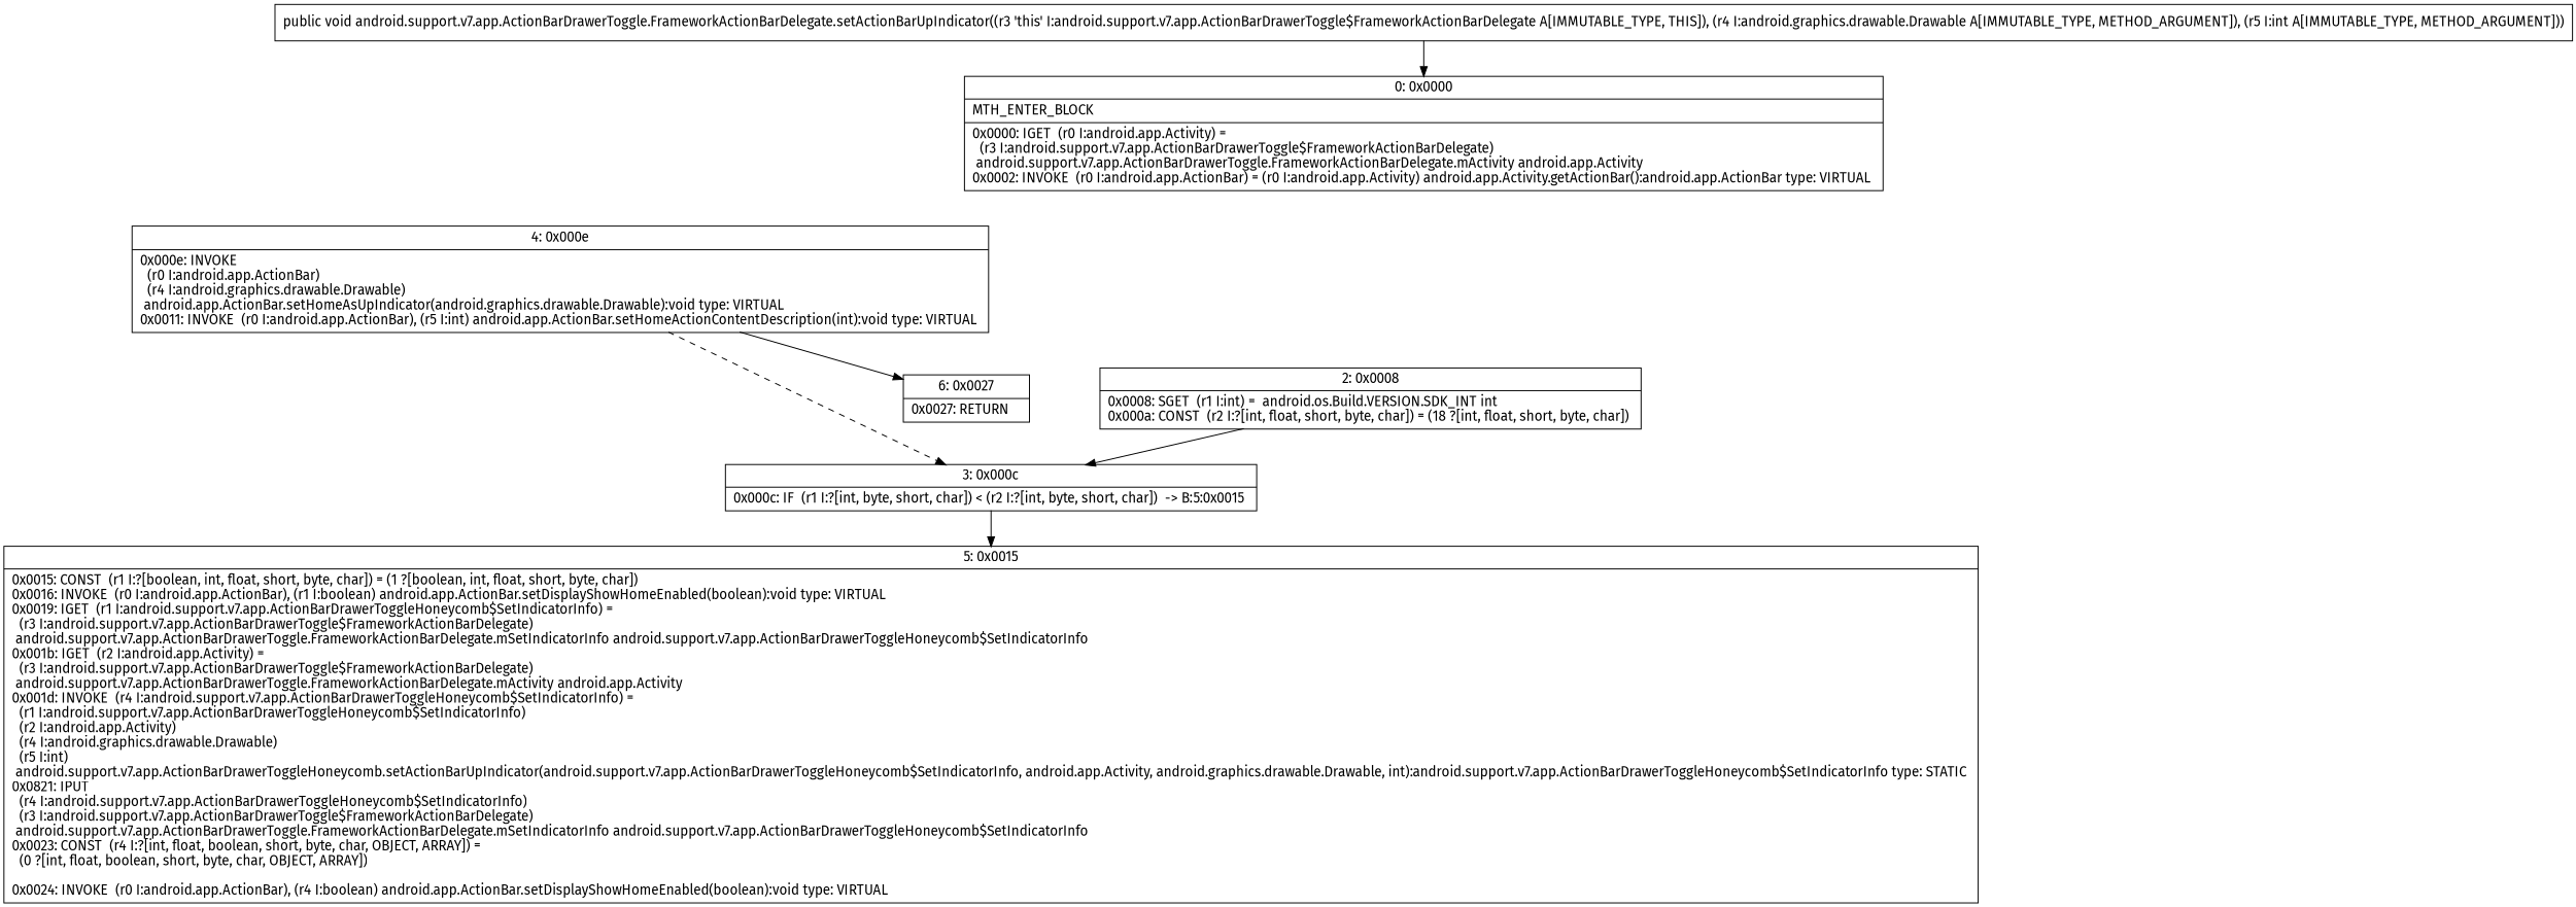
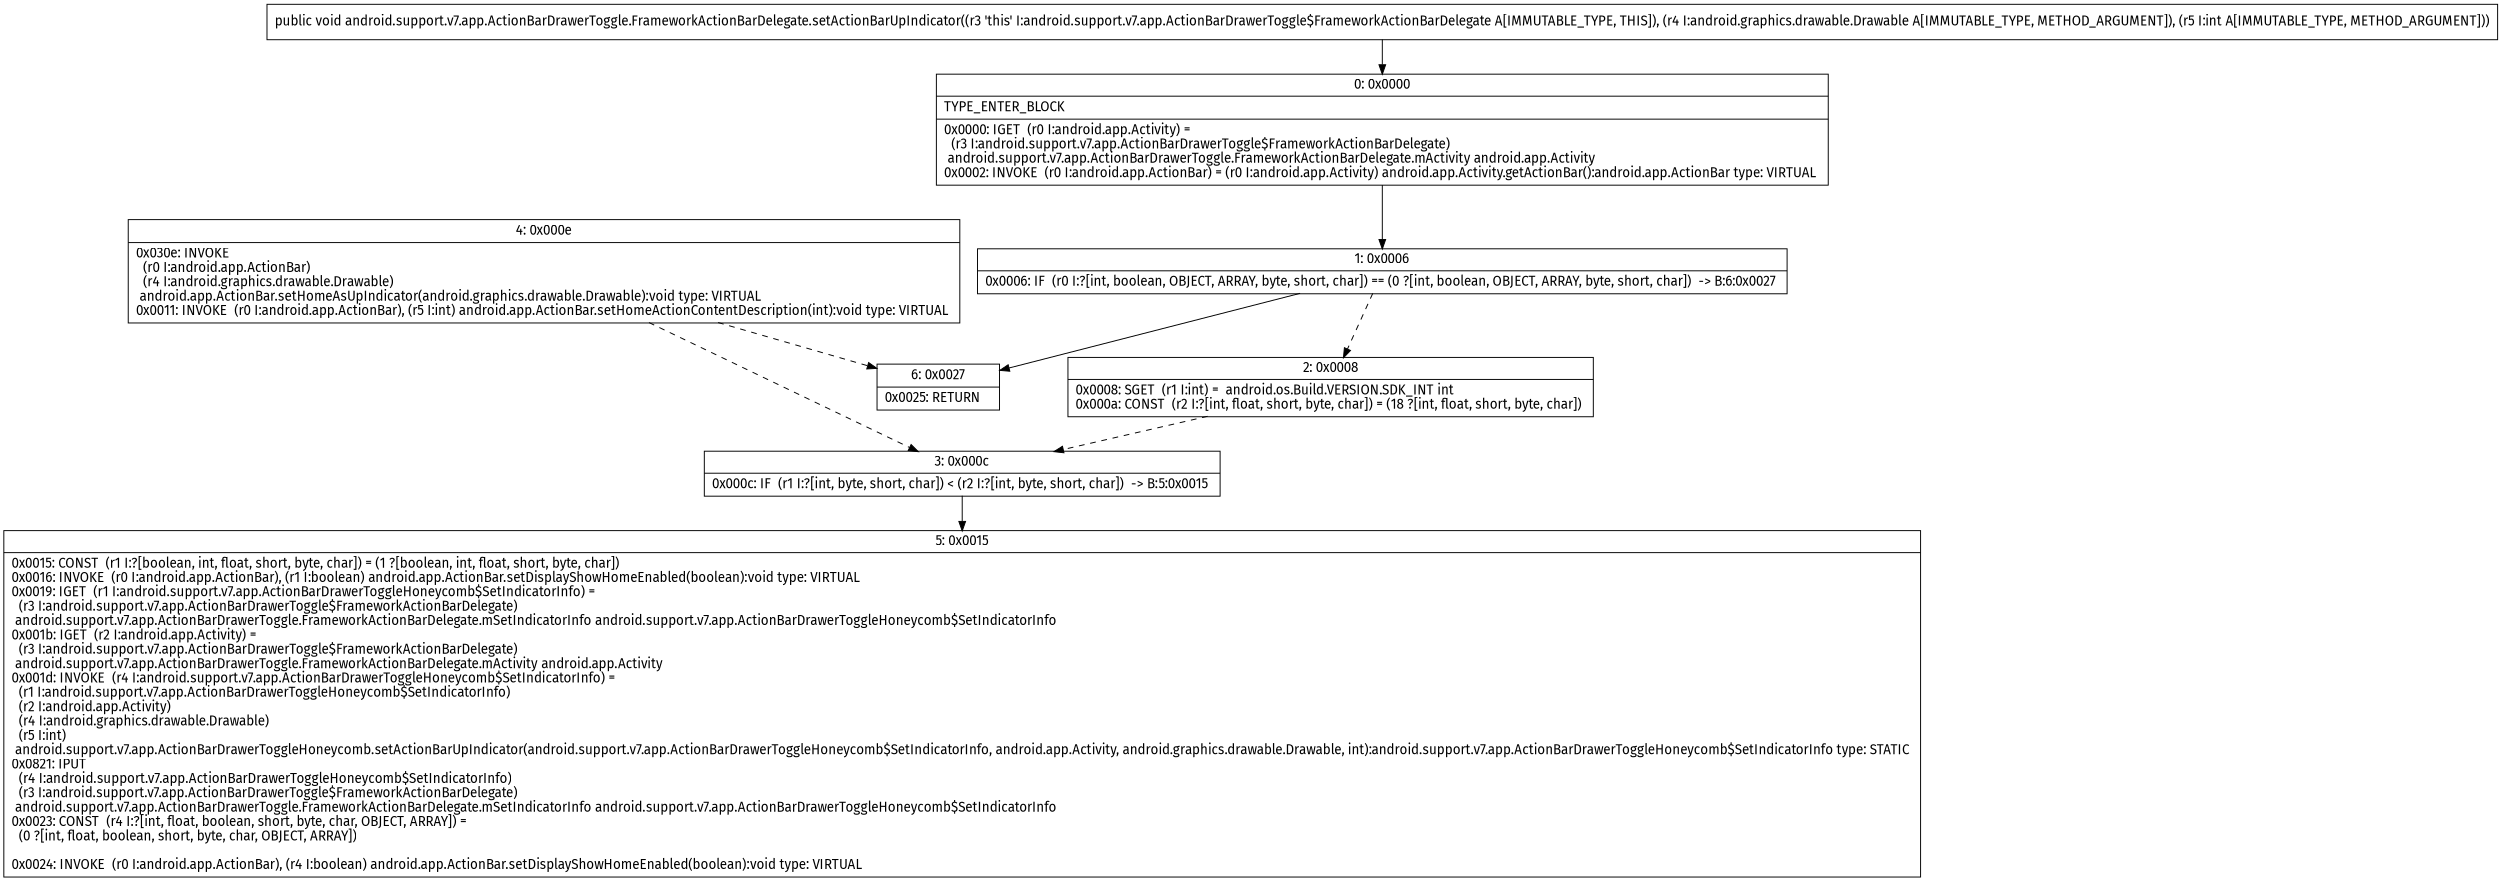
  digraph {
    fontname="Fira Sans"
    node [fontname="Fira Sans" shape=record]
    edge [fontname="Fira Sans"]
-   n1 [label="{0\:\ 0x0000|MTH_ENTER_BLOCK\l|0x0000: IGET  (r0 I:android.app.Activity) = \l  (r3 I:android.support.v7.app.ActionBarDrawerToggle$FrameworkActionBarDelegate)\l android.support.v7.app.ActionBarDrawerToggle.FrameworkActionBarDelegate.mActivity android.app.Activity \l0x0002: INVOKE  (r0 I:android.app.ActionBar) = (r0 I:android.app.Activity) android.app.Activity.getActionBar():android.app.ActionBar type: VIRTUAL \l}"]
+   n1 [label="{0\:\ 0x0000|TYPE_ENTER_BLOCK\l|0x0000: IGET  (r0 I:android.app.Activity) = \l  (r3 I:android.support.v7.app.ActionBarDrawerToggle$FrameworkActionBarDelegate)\l android.support.v7.app.ActionBarDrawerToggle.FrameworkActionBarDelegate.mActivity android.app.Activity \l0x0002: INVOKE  (r0 I:android.app.ActionBar) = (r0 I:android.app.Activity) android.app.Activity.getActionBar():android.app.ActionBar type: VIRTUAL \l}"]
+   n2 [label="{1\:\ 0x0006|0x0006: IF  (r0 I:?[int, boolean, OBJECT, ARRAY, byte, short, char]) == (0 ?[int, boolean, OBJECT, ARRAY, byte, short, char])  \-\> B:6:0x0027 \l}"]
    n3 [label="{2\:\ 0x0008|0x0008: SGET  (r1 I:int) =  android.os.Build.VERSION.SDK_INT int \l0x000a: CONST  (r2 I:?[int, float, short, byte, char]) = (18 ?[int, float, short, byte, char]) \l}"]
-   n4 [label="{6\:\ 0x0027|0x0027: RETURN   \l}"]
+   n4 [label="{6\:\ 0x0027|0x0025: RETURN   \l}"]
    n5 [label="{3\:\ 0x000c|0x000c: IF  (r1 I:?[int, byte, short, char]) \< (r2 I:?[int, byte, short, char])  \-\> B:5:0x0015 \l}"]
    n6 [label="{5\:\ 0x0015|0x0015: CONST  (r1 I:?[boolean, int, float, short, byte, char]) = (1 ?[boolean, int, float, short, byte, char]) \l0x0016: INVOKE  (r0 I:android.app.ActionBar), (r1 I:boolean) android.app.ActionBar.setDisplayShowHomeEnabled(boolean):void type: VIRTUAL \l0x0019: IGET  (r1 I:android.support.v7.app.ActionBarDrawerToggleHoneycomb$SetIndicatorInfo) = \l  (r3 I:android.support.v7.app.ActionBarDrawerToggle$FrameworkActionBarDelegate)\l android.support.v7.app.ActionBarDrawerToggle.FrameworkActionBarDelegate.mSetIndicatorInfo android.support.v7.app.ActionBarDrawerToggleHoneycomb$SetIndicatorInfo \l0x001b: IGET  (r2 I:android.app.Activity) = \l  (r3 I:android.support.v7.app.ActionBarDrawerToggle$FrameworkActionBarDelegate)\l android.support.v7.app.ActionBarDrawerToggle.FrameworkActionBarDelegate.mActivity android.app.Activity \l0x001d: INVOKE  (r4 I:android.support.v7.app.ActionBarDrawerToggleHoneycomb$SetIndicatorInfo) = \l  (r1 I:android.support.v7.app.ActionBarDrawerToggleHoneycomb$SetIndicatorInfo)\l  (r2 I:android.app.Activity)\l  (r4 I:android.graphics.drawable.Drawable)\l  (r5 I:int)\l android.support.v7.app.ActionBarDrawerToggleHoneycomb.setActionBarUpIndicator(android.support.v7.app.ActionBarDrawerToggleHoneycomb$SetIndicatorInfo, android.app.Activity, android.graphics.drawable.Drawable, int):android.support.v7.app.ActionBarDrawerToggleHoneycomb$SetIndicatorInfo type: STATIC \l0x0821: IPUT  \l  (r4 I:android.support.v7.app.ActionBarDrawerToggleHoneycomb$SetIndicatorInfo)\l  (r3 I:android.support.v7.app.ActionBarDrawerToggle$FrameworkActionBarDelegate)\l android.support.v7.app.ActionBarDrawerToggle.FrameworkActionBarDelegate.mSetIndicatorInfo android.support.v7.app.ActionBarDrawerToggleHoneycomb$SetIndicatorInfo \l0x0023: CONST  (r4 I:?[int, float, boolean, short, byte, char, OBJECT, ARRAY]) = \l  (0 ?[int, float, boolean, short, byte, char, OBJECT, ARRAY])\l \l0x0024: INVOKE  (r0 I:android.app.ActionBar), (r4 I:boolean) android.app.ActionBar.setDisplayShowHomeEnabled(boolean):void type: VIRTUAL \l}"]
-   n7 [label="{4\:\ 0x000e|0x000e: INVOKE  \l  (r0 I:android.app.ActionBar)\l  (r4 I:android.graphics.drawable.Drawable)\l android.app.ActionBar.setHomeAsUpIndicator(android.graphics.drawable.Drawable):void type: VIRTUAL \l0x0011: INVOKE  (r0 I:android.app.ActionBar), (r5 I:int) android.app.ActionBar.setHomeActionContentDescription(int):void type: VIRTUAL \l}"]
+   n7 [label="{4\:\ 0x000e|0x030e: INVOKE  \l  (r0 I:android.app.ActionBar)\l  (r4 I:android.graphics.drawable.Drawable)\l android.app.ActionBar.setHomeAsUpIndicator(android.graphics.drawable.Drawable):void type: VIRTUAL \l0x0011: INVOKE  (r0 I:android.app.ActionBar), (r5 I:int) android.app.ActionBar.setHomeActionContentDescription(int):void type: VIRTUAL \l}"]
    n8 [label="{public void android.support.v7.app.ActionBarDrawerToggle.FrameworkActionBarDelegate.setActionBarUpIndicator((r3 'this' I:android.support.v7.app.ActionBarDrawerToggle$FrameworkActionBarDelegate A[IMMUTABLE_TYPE, THIS]), (r4 I:android.graphics.drawable.Drawable A[IMMUTABLE_TYPE, METHOD_ARGUMENT]), (r5 I:int A[IMMUTABLE_TYPE, METHOD_ARGUMENT])) }"]
-   n3 -> n5
+   n1 -> n2
+   n2 -> n3 [style=dashed]
+   n2 -> n4
+   n3 -> n5 [style=dashed]
    n5 -> n6
-   n7 -> n4
+   n7 -> n4 [style=dashed]
    n7 -> n5 [style=dashed]
    n8 -> n1
  }
